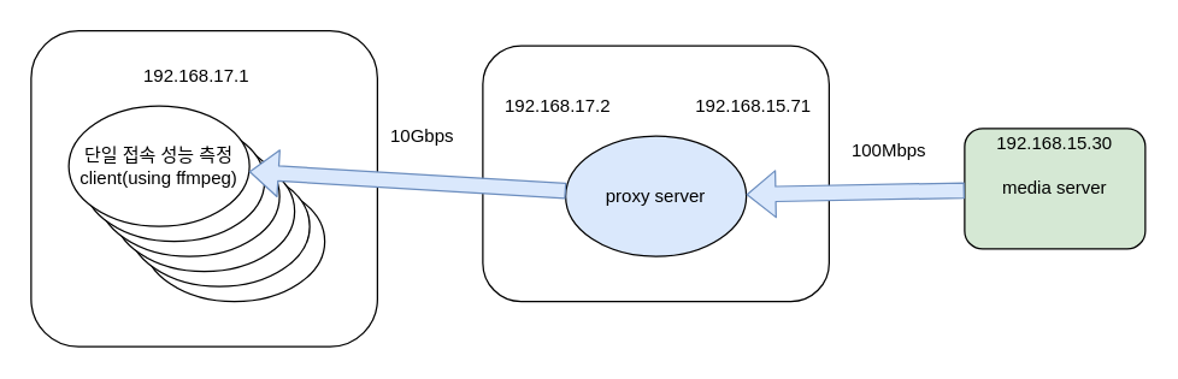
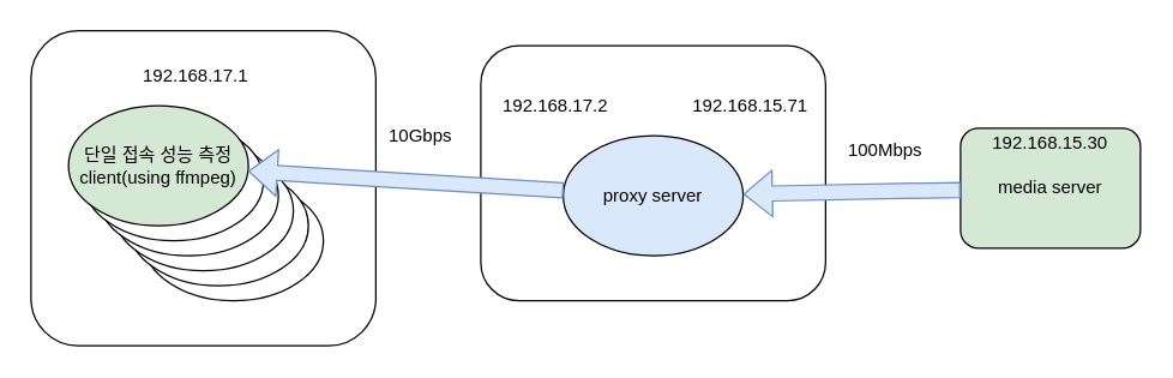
  <mxCell id="0" style=";html=1;" />
  <mxCell id="1" style=";html=1;" parent="0" />
  <mxCell id="2" value="" style="rounded=1;whiteSpace=wrap;html=1;" vertex="1" parent="1"><mxGeometry x="320" y="30" width="230" height="170" as="geometry" /></mxCell>
  <mxCell id="3" value="192.168.15.71" style="text;html=1;strokeColor=none;fillColor=none;align=center;verticalAlign=middle;whiteSpace=wrap;rounded=0;" vertex="1" parent="1"><mxGeometry x="450" y="60" width="100" height="20" as="geometry" /></mxCell>
  <mxCell id="4" value="192.168.17.2" style="text;html=1;strokeColor=none;fillColor=none;align=center;verticalAlign=middle;whiteSpace=wrap;rounded=0;" vertex="1" parent="1"><mxGeometry x="320" y="60" width="100" height="20" as="geometry" /></mxCell>
  <mxCell id="5" value="media server" style="rounded=1;whiteSpace=wrap;html=1;fillColor=#d5e8d4;" vertex="1" parent="1"><mxGeometry x="640" y="85" width="120" height="80" as="geometry" /></mxCell>
  <mxCell id="6" value="proxy server" style="ellipse;whiteSpace=wrap;html=1;fillColor=#dae8fc;" vertex="1" parent="1"><mxGeometry x="375" y="90" width="120" height="80" as="geometry" /></mxCell>
  <mxCell id="7" value="" style="rounded=1;whiteSpace=wrap;html=1;" vertex="1" parent="1"><mxGeometry x="20" y="20" width="230" height="210" as="geometry" /></mxCell>
  <mxCell id="8" value="192.168.17.1" style="text;html=1;strokeColor=none;fillColor=none;align=center;verticalAlign=middle;whiteSpace=wrap;rounded=0;" vertex="1" parent="1"><mxGeometry x="80" y="40" width="100" height="20" as="geometry" /></mxCell>
  <mxCell id="9" value="" style="group" vertex="1" connectable="0" parent="1"><mxGeometry x="45" y="70" width="170" height="130" as="geometry" /></mxCell>
  <mxCell id="10" value="" style="ellipse;whiteSpace=wrap;html=1;" vertex="1" parent="9"><mxGeometry x="50" y="50" width="120" height="80" as="geometry" /></mxCell>
  <mxCell id="11" value="" style="ellipse;whiteSpace=wrap;html=1;" vertex="1" parent="9"><mxGeometry x="40" y="40" width="120" height="80" as="geometry" /></mxCell>
  <mxCell id="12" value="" style="ellipse;whiteSpace=wrap;html=1;" vertex="1" parent="9"><mxGeometry x="30" y="30" width="120" height="80" as="geometry" /></mxCell>
  <mxCell id="13" value="" style="ellipse;whiteSpace=wrap;html=1;" vertex="1" parent="9"><mxGeometry x="20" y="20" width="120" height="80" as="geometry" /></mxCell>
  <mxCell id="14" value="" style="ellipse;whiteSpace=wrap;html=1;" vertex="1" parent="9"><mxGeometry x="10" y="10" width="120" height="80" as="geometry" /></mxCell>
- <mxCell id="15" value="단일 접속 성능 측정 client(using ffmpeg)" style="ellipse;whiteSpace=wrap;html=1;" vertex="1" parent="9"><mxGeometry width="120" height="80" as="geometry" /></mxCell>
+ <mxCell id="15" value="단일 접속 성능 측정 client(using ffmpeg)" style="ellipse;whiteSpace=wrap;html=1;fillColor=#d5e8d4;" vertex="1" parent="9"><mxGeometry width="120" height="80" as="geometry" /></mxCell>
  <mxCell id="16" value="192.168.15.30" style="text;html=1;strokeColor=none;fillColor=none;align=center;verticalAlign=middle;whiteSpace=wrap;rounded=0;" vertex="1" parent="1"><mxGeometry x="650" y="85" width="100" height="20" as="geometry" /></mxCell>
  <mxCell id="17" value="" style="shape=flexArrow;endArrow=classic;html=1;fillColor=#dae8fc;strokeColor=#6c8ebf;" edge="1" parent="1" source="5" target="6"><mxGeometry width="50" height="50" relative="1" as="geometry"><mxPoint x="590" y="350" as="sourcePoint" /><mxPoint x="640" y="300" as="targetPoint" /></mxGeometry></mxCell>
  <mxCell id="18" value="" style="shape=flexArrow;endArrow=classic;html=1;fillColor=#dae8fc;strokeColor=#6c8ebf;" edge="1" parent="1" source="6" target="15"><mxGeometry width="50" height="50" relative="1" as="geometry"><mxPoint x="280" y="310" as="sourcePoint" /><mxPoint x="330" y="260" as="targetPoint" /></mxGeometry></mxCell>
  <mxCell id="19" value="10Gbps" style="text;html=1;strokeColor=none;fillColor=none;align=center;verticalAlign=middle;whiteSpace=wrap;rounded=0;" vertex="1" parent="1"><mxGeometry x="260" y="80" width="40" height="20" as="geometry" /></mxCell>
  <mxCell id="20" value="100Mbps" style="text;html=1;strokeColor=none;fillColor=none;align=center;verticalAlign=middle;whiteSpace=wrap;rounded=0;" vertex="1" parent="1"><mxGeometry x="560" y="90" width="60" height="20" as="geometry" /></mxCell>
